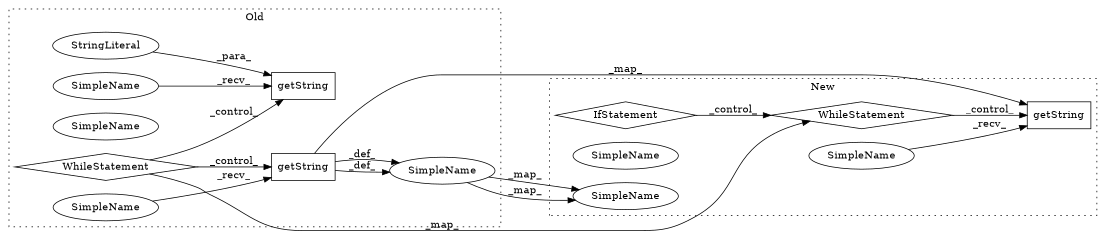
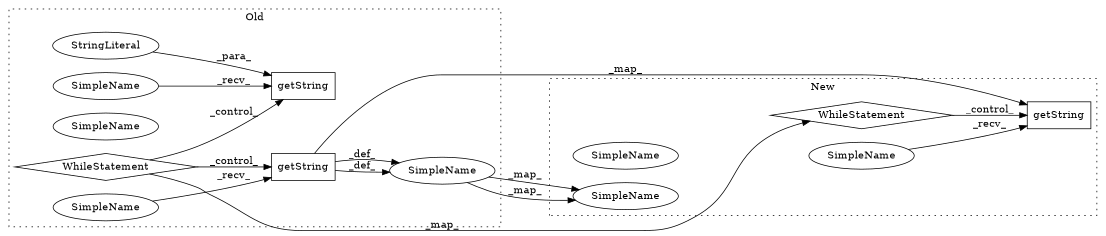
  digraph {
    rankdir=LR
    fontname="DejaVu Serif"
    node [a=42 l=6 s=10744 shape=ellipse fontname="DejaVu Serif"]
    edge [fontname="DejaVu Serif"]
    n1 [a=32 l="10,1" label=getString s="10971,10994" shape=box]
    n2 [a=61 l="7,2" label=WhileStatement s="10656,10672" shape=diamond]
    n3 [a=32 l="10,1" label=getString s="11685,11702" shape=box]
    n4 [a=45 l=7 label=StringLiteral s=11695]
    n5 [label=SimpleName]
    n6 [label=SimpleName]
    n7 [l=2 label=SimpleName s=11682]
    n8 [l=2 label=SimpleName s=10968]
    n9 [a=32 l="10,1" label=getString s="11818,11841" shape=box]
    n10 [a=61 l="7,2" label=WhileStatement s="11651,11668" shape=diamond]
-   n11 [a=25 l="4,2" label=IfStatement s="11000,11013" shape=diamond]
    n12 [label=SimpleName s=11029]
    n13 [label=SimpleName s=11029]
    n14 [l=3 label=SimpleName s=11814]
    subgraph cluster_1 {
      label=Old
      style=dotted
      n1
      n2
      n3
      n4
      n5
      n6
      n7
      n8
    }
    subgraph cluster_2 {
      label=New
      style=dotted
      n9
      n10
-     n11
      n12
      n13
      n14
    }
    n1 -> n6 [label=_def_]
    n1 -> n6 [label=_def_]
    n1 -> n9 [label=_map_]
    n2 -> n1 [label=_control_]
    n2 -> n3 [label=_control_]
    n2 -> n10 [label=_map_]
    n4 -> n3 [label=_para_]
    n6 -> n13 [label=_map_]
    n6 -> n13 [label=_map_]
    n7 -> n3 [label=_recv_]
    n8 -> n1 [label=_recv_]
    n10 -> n9 [label=_control_]
-   n11 -> n10 [label=_control_]
    n14 -> n9 [label=_recv_]
  }
